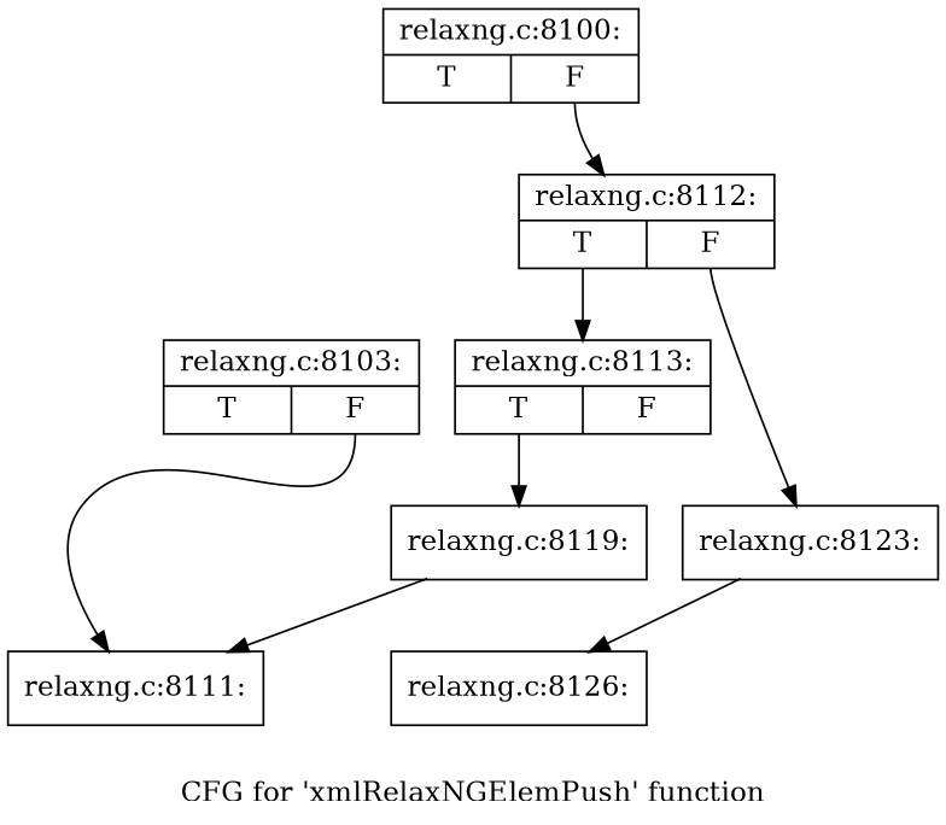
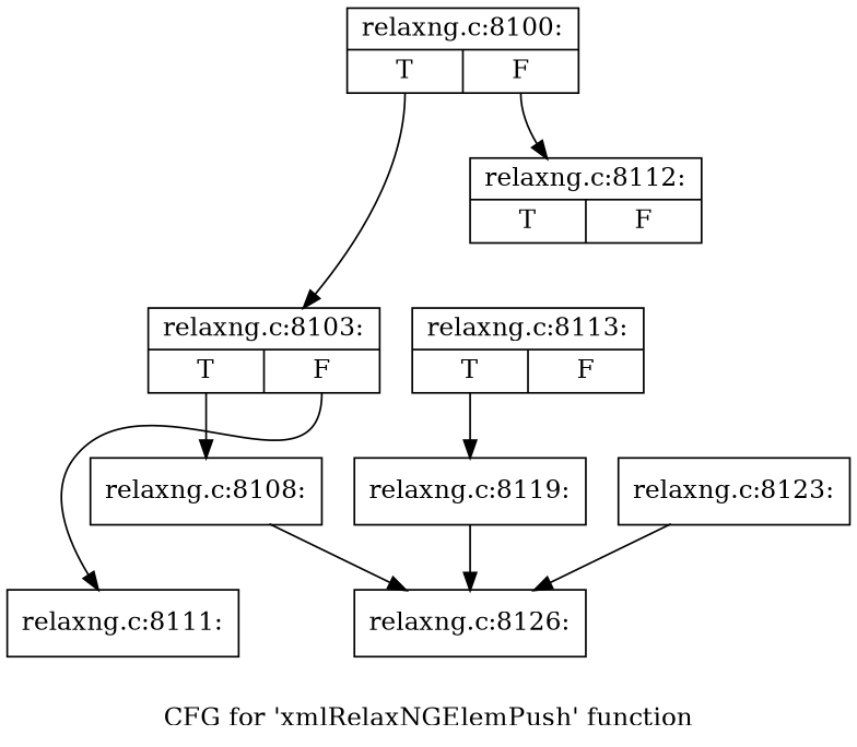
  digraph {
    label="CFG for 'xmlRelaxNGElemPush' function"
    node [shape=record]
    edge [tailport=s0]
    n1 [label="{relaxng.c:8100:|{<s0>T|<s1>F}}"]
    n2 [label="{relaxng.c:8103:|{<s0>T|<s1>F}}"]
    n3 [label="{relaxng.c:8112:|{<s0>T|<s1>F}}"]
+   n4 [label="{relaxng.c:8108:}"]
    n5 [label="{relaxng.c:8111:}"]
    n6 [label="{relaxng.c:8113:|{<s0>T|<s1>F}}"]
    n7 [label="{relaxng.c:8123:}"]
    n8 [label="{relaxng.c:8126:}"]
    n9 [label="{relaxng.c:8119:}"]
+   n1 -> n2
    n1 -> n3 [tailport=s1]
+   n2 -> n4
    n2 -> n5 [tailport=s1]
-   n3 -> n6
-   n3 -> n7 [tailport=s1]
+   n4 -> n8 [tailport=""]
    n6 -> n9
    n7 -> n8 [tailport=""]
-   n9 -> n5 [tailport=""]
+   n9 -> n8 [tailport=""]
  }
